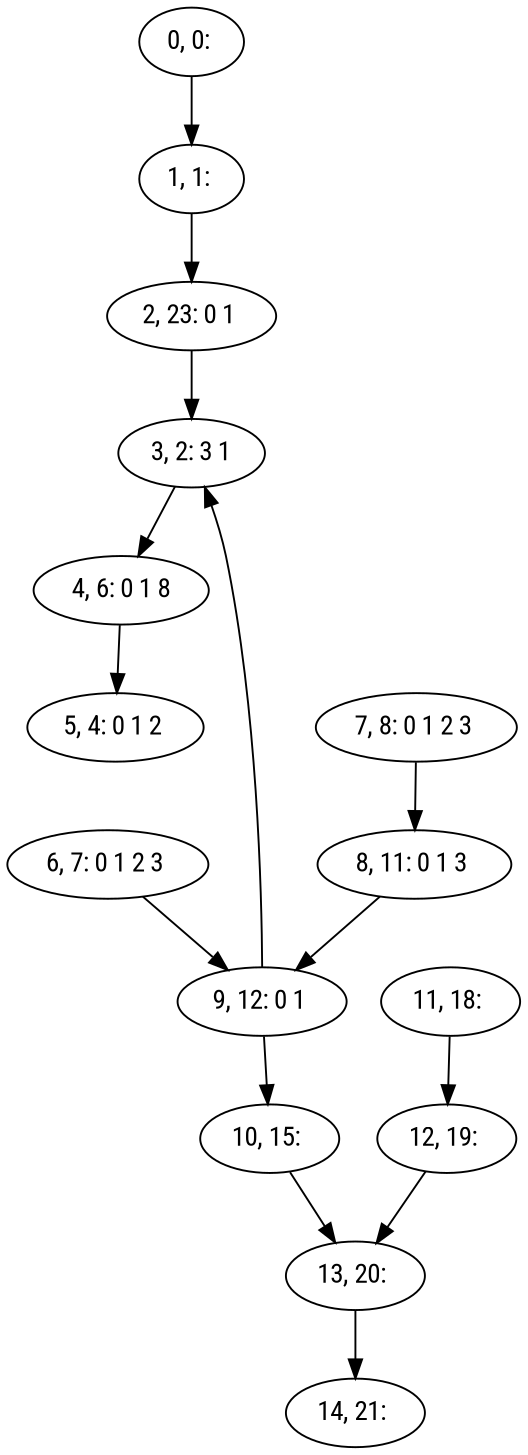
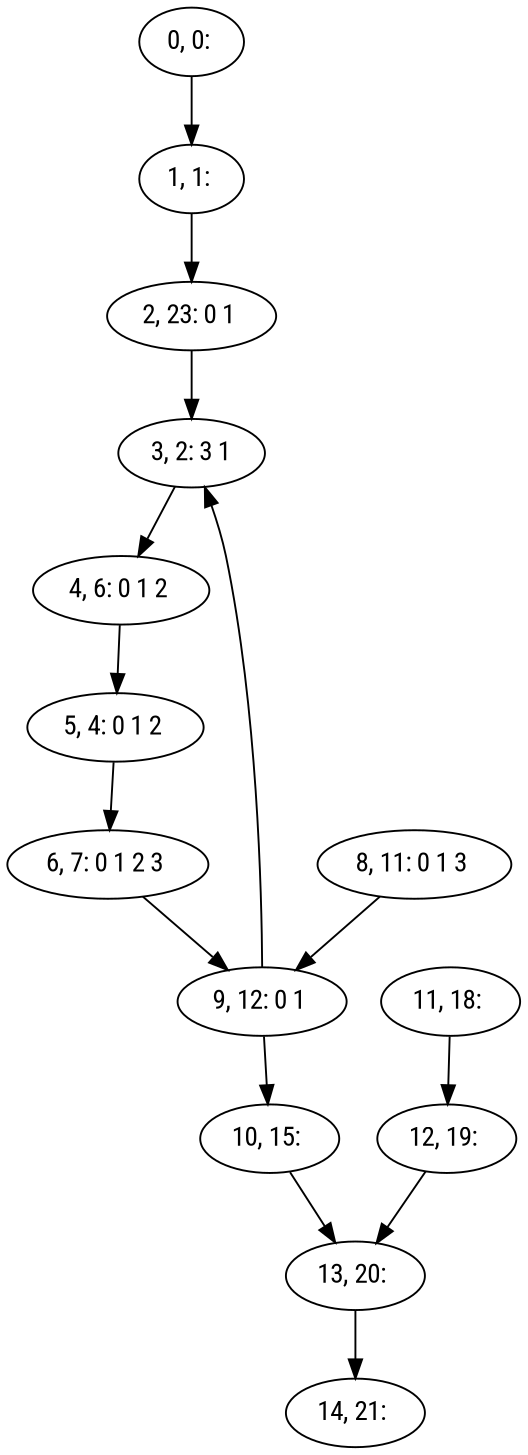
  digraph {
    fontname="Roboto Condensed"
    node [fontname="Roboto Condensed"]
    edge [fontname="Roboto Condensed"]
    n1 [label="0, 0: "]
    n2 [label="1, 1: "]
    n3 [label="2, 23: 0 1 "]
    n4 [label="3, 2: 3 1"]
-   n5 [label="4, 6: 0 1 8"]
+   n5 [label="4, 6: 0 1 2 "]
    n6 [label="5, 4: 0 1 2 "]
    n7 [label="6, 7: 0 1 2 3 "]
    n8 [label="9, 12: 0 1 "]
-   n9 [label="7, 8: 0 1 2 3 "]
    n10 [label="8, 11: 0 1 3 "]
    n11 [label="11, 18: "]
    n12 [label="12, 19: "]
    n13 [label="10, 15: "]
    n14 [label="13, 20: "]
    n15 [label="14, 21: "]
    n1 -> n2
    n2 -> n3
    n3 -> n4
    n4 -> n5
    n5 -> n6
+   n6 -> n7
    n7 -> n8
    n8 -> n4
    n8 -> n13
-   n9 -> n10
    n10 -> n8
    n11 -> n12
    n12 -> n14
    n13 -> n14
    n14 -> n15
  }
